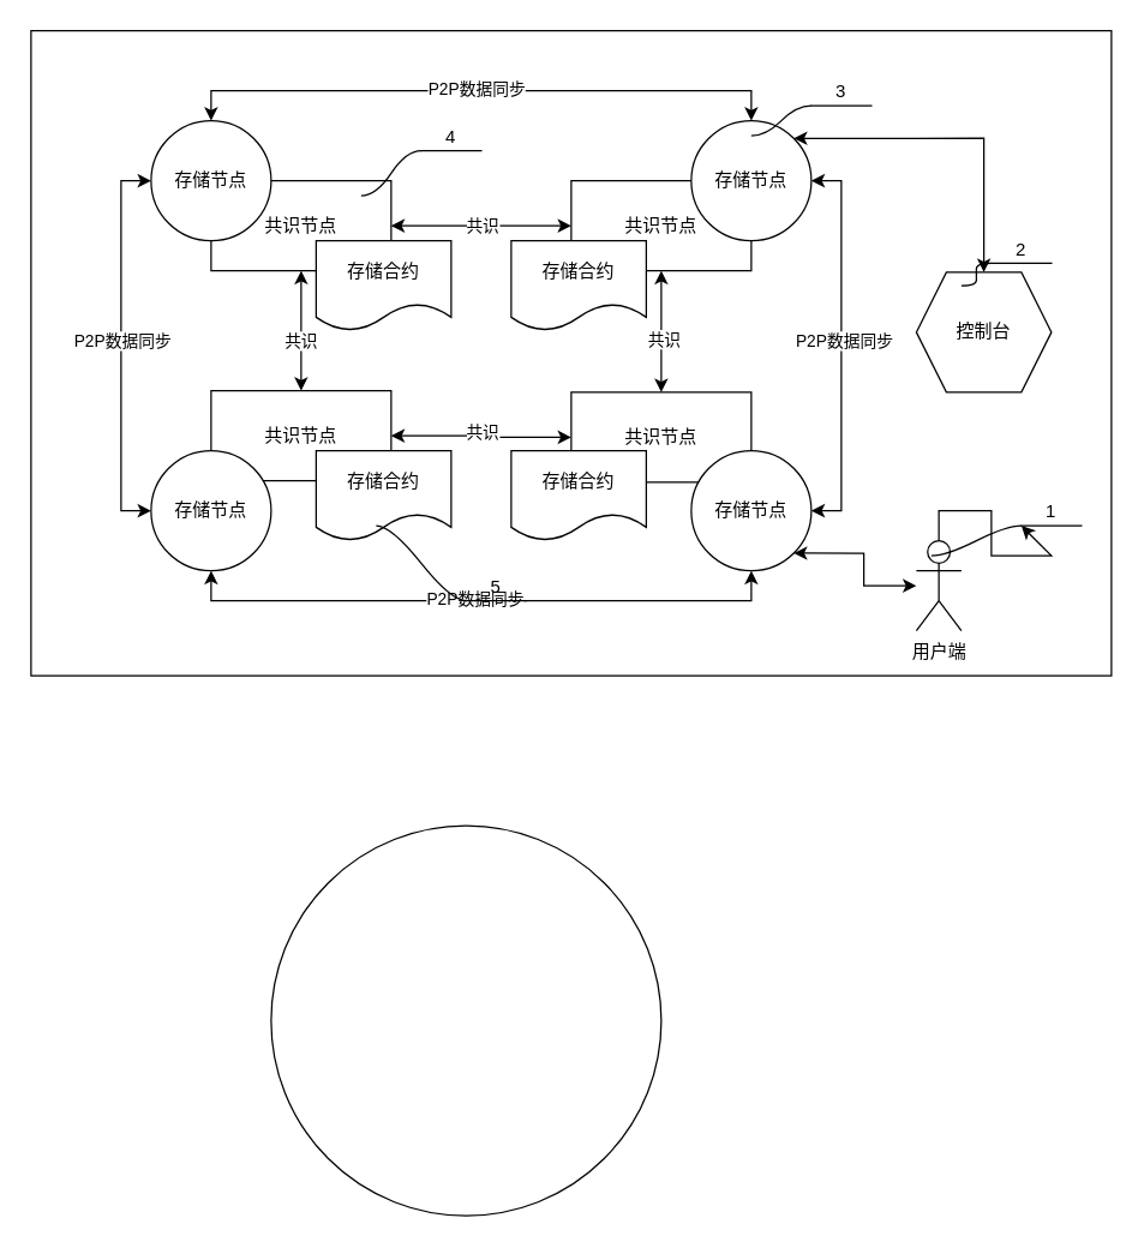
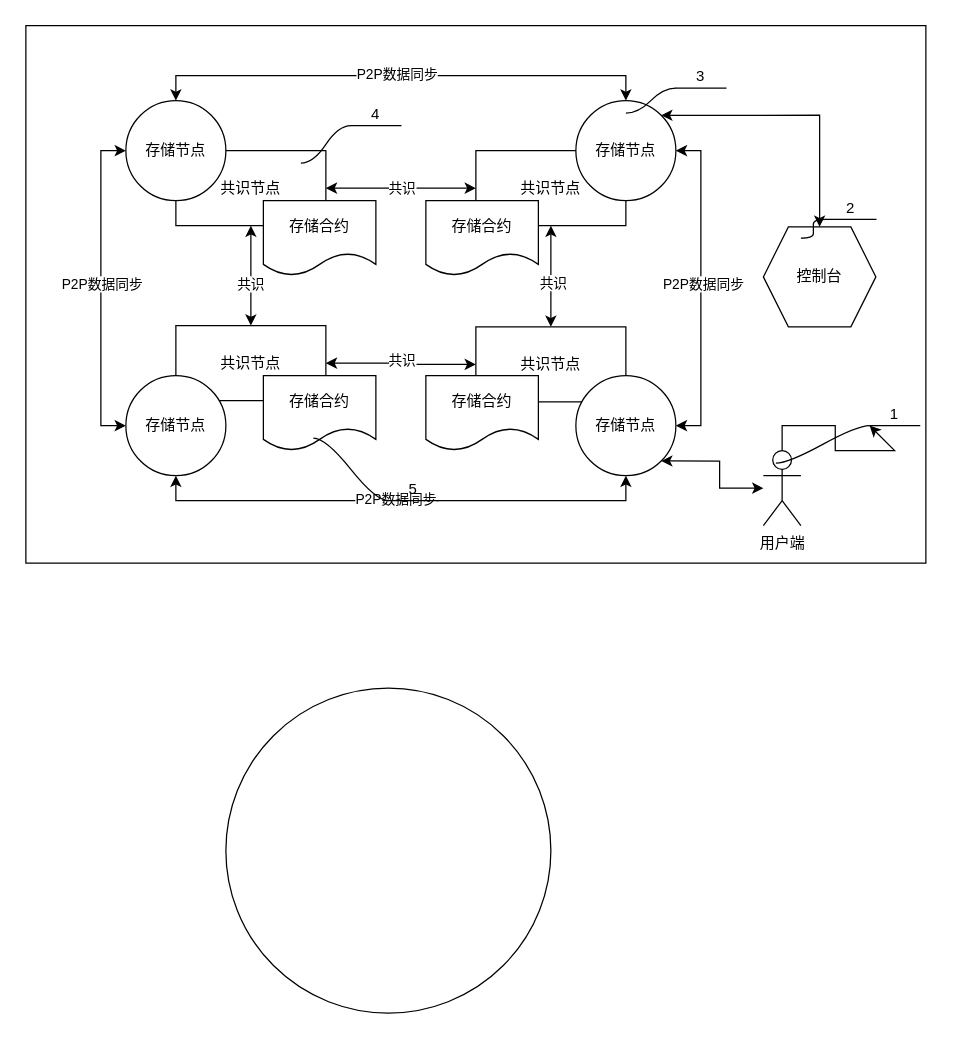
  <mxCell id="0" />
  <mxCell id="1" parent="0" />
  <mxCell id="2" value="" style="rounded=0;whiteSpace=wrap;html=1;" parent="1" vertex="1"><mxGeometry x="20" width="720" height="430" as="geometry" y="20" /></mxCell>
  <mxCell id="3" style="edgeStyle=orthogonalEdgeStyle;rounded=0;orthogonalLoop=1;jettySize=auto;html=1;exitX=0.5;exitY=1;exitDx=0;exitDy=0;startArrow=classic;startFill=1;" parent="1" source="5" target="11" edge="1"><mxGeometry relative="1" as="geometry" /></mxCell>
  <mxCell id="4" value="共识" style="edgeLabel;html=1;align=center;verticalAlign=middle;resizable=0;points=[];" parent="3" vertex="1" connectable="0"><mxGeometry x="0.15" y="-1" relative="1" as="geometry"><mxPoint as="offset" /></mxGeometry></mxCell>
  <mxCell id="5" value="共识节点" style="rounded=0;whiteSpace=wrap;html=1;" parent="1" vertex="1"><mxGeometry x="140" y="120" width="120" height="60" as="geometry" /></mxCell>
  <mxCell id="6" style="edgeStyle=orthogonalEdgeStyle;rounded=0;orthogonalLoop=1;jettySize=auto;html=1;exitX=0;exitY=0.5;exitDx=0;exitDy=0;entryX=1;entryY=0.5;entryDx=0;entryDy=0;startArrow=classic;startFill=1;" parent="1" source="8" target="5" edge="1"><mxGeometry relative="1" as="geometry" /></mxCell>
  <mxCell id="7" value="共识" style="edgeLabel;html=1;align=center;verticalAlign=middle;resizable=0;points=[];" parent="6" vertex="1" connectable="0"><mxGeometry y="-1" relative="1" as="geometry"><mxPoint as="offset" /></mxGeometry></mxCell>
  <mxCell id="8" value="共识节点" style="rounded=0;whiteSpace=wrap;html=1;" parent="1" vertex="1"><mxGeometry x="380" y="120" width="120" height="60" as="geometry" /></mxCell>
  <mxCell id="9" style="edgeStyle=orthogonalEdgeStyle;rounded=0;orthogonalLoop=1;jettySize=auto;html=1;exitX=1;exitY=0.5;exitDx=0;exitDy=0;entryX=0;entryY=0.5;entryDx=0;entryDy=0;startArrow=classic;startFill=1;" parent="1" source="11" target="14" edge="1"><mxGeometry relative="1" as="geometry" /></mxCell>
  <mxCell id="10" value="共识" style="edgeLabel;html=1;align=center;verticalAlign=middle;resizable=0;points=[];" parent="9" vertex="1" connectable="0"><mxGeometry y="4" relative="1" as="geometry"><mxPoint as="offset" /></mxGeometry></mxCell>
  <mxCell id="11" value="共识节点" style="rounded=0;whiteSpace=wrap;html=1;" parent="1" vertex="1"><mxGeometry x="140" y="260" width="120" height="60" as="geometry" /></mxCell>
  <mxCell id="12" style="edgeStyle=orthogonalEdgeStyle;rounded=0;orthogonalLoop=1;jettySize=auto;html=1;exitX=0.5;exitY=0;exitDx=0;exitDy=0;entryX=0.5;entryY=1;entryDx=0;entryDy=0;startArrow=classic;startFill=1;" parent="1" source="14" target="8" edge="1"><mxGeometry relative="1" as="geometry" /></mxCell>
  <mxCell id="13" value="共识" style="edgeLabel;html=1;align=center;verticalAlign=middle;resizable=0;points=[];" parent="12" vertex="1" connectable="0"><mxGeometry x="-0.1" y="-1" relative="1" as="geometry"><mxPoint as="offset" /></mxGeometry></mxCell>
  <mxCell id="14" value="共识节点" style="rounded=0;whiteSpace=wrap;html=1;" parent="1" vertex="1"><mxGeometry x="380" y="261" width="120" height="60" as="geometry" /></mxCell>
  <mxCell id="15" value="存储合约" style="shape=document;whiteSpace=wrap;html=1;boundedLbl=1;" parent="1" vertex="1"><mxGeometry x="210" y="300" width="90" height="60" as="geometry" /></mxCell>
  <mxCell id="16" value="存储合约" style="shape=document;whiteSpace=wrap;html=1;boundedLbl=1;" parent="1" vertex="1"><mxGeometry x="340" y="300" width="90" height="60" as="geometry" /></mxCell>
  <mxCell id="17" value="存储合约" style="shape=document;whiteSpace=wrap;html=1;boundedLbl=1;" parent="1" vertex="1"><mxGeometry x="340" y="160" width="90" height="60" as="geometry" /></mxCell>
  <mxCell id="18" value="存储合约" style="shape=document;whiteSpace=wrap;html=1;boundedLbl=1;" parent="1" vertex="1"><mxGeometry x="210" y="160" width="90" height="60" as="geometry" /></mxCell>
  <mxCell id="19" style="edgeStyle=orthogonalEdgeStyle;rounded=0;orthogonalLoop=1;jettySize=auto;html=1;exitX=0.5;exitY=1;exitDx=0;exitDy=0;entryX=0.5;entryY=1;entryDx=0;entryDy=0;startArrow=classic;startFill=1;" parent="1" source="23" target="25" edge="1"><mxGeometry relative="1" as="geometry" /></mxCell>
  <mxCell id="20" value="P2P数据同步" style="edgeLabel;html=1;align=center;verticalAlign=middle;resizable=0;points=[];" parent="19" vertex="1" connectable="0"><mxGeometry x="-0.025" y="2" relative="1" as="geometry"><mxPoint as="offset" /></mxGeometry></mxCell>
  <mxCell id="21" style="edgeStyle=orthogonalEdgeStyle;rounded=0;orthogonalLoop=1;jettySize=auto;html=1;exitX=0;exitY=0.5;exitDx=0;exitDy=0;entryX=0;entryY=0.5;entryDx=0;entryDy=0;startArrow=classic;startFill=1;" parent="1" source="23" target="32" edge="1"><mxGeometry relative="1" as="geometry" /></mxCell>
  <mxCell id="22" value="P2P数据同步" style="edgeLabel;html=1;align=center;verticalAlign=middle;resizable=0;points=[];" parent="21" vertex="1" connectable="0"><mxGeometry x="0.031" relative="1" as="geometry"><mxPoint as="offset" /></mxGeometry></mxCell>
  <mxCell id="23" value="存储节点" style="ellipse;whiteSpace=wrap;html=1;aspect=fixed;" parent="1" vertex="1"><mxGeometry x="100" y="300" width="80" height="80" as="geometry" /></mxCell>
  <mxCell id="24" style="edgeStyle=orthogonalEdgeStyle;rounded=0;orthogonalLoop=1;jettySize=auto;html=1;exitX=1;exitY=1;exitDx=0;exitDy=0;startArrow=classic;startFill=1;" parent="1" source="25" target="40" edge="1"><mxGeometry relative="1" as="geometry" /></mxCell>
  <mxCell id="25" value="存储节点" style="ellipse;whiteSpace=wrap;html=1;aspect=fixed;" parent="1" vertex="1"><mxGeometry x="460" y="300" width="80" height="80" as="geometry" /></mxCell>
  <mxCell id="26" style="edgeStyle=orthogonalEdgeStyle;rounded=0;orthogonalLoop=1;jettySize=auto;html=1;exitX=1;exitY=0.5;exitDx=0;exitDy=0;entryX=1;entryY=0.5;entryDx=0;entryDy=0;startArrow=classic;startFill=1;" parent="1" source="29" target="25" edge="1"><mxGeometry relative="1" as="geometry" /></mxCell>
  <mxCell id="27" value="P2P数据同步" style="edgeLabel;html=1;align=center;verticalAlign=middle;resizable=0;points=[];" parent="26" vertex="1" connectable="0"><mxGeometry x="-0.031" y="1" relative="1" as="geometry"><mxPoint as="offset" /></mxGeometry></mxCell>
  <mxCell id="28" style="edgeStyle=orthogonalEdgeStyle;rounded=0;orthogonalLoop=1;jettySize=auto;html=1;exitX=1;exitY=0;exitDx=0;exitDy=0;entryX=0.5;entryY=0;entryDx=0;entryDy=0;startArrow=classic;startFill=1;" parent="1" source="29" target="43" edge="1"><mxGeometry relative="1" as="geometry" /></mxCell>
  <mxCell id="29" value="存储节点" style="ellipse;whiteSpace=wrap;html=1;aspect=fixed;" parent="1" vertex="1"><mxGeometry x="460" y="80" width="80" height="80" as="geometry" /></mxCell>
  <mxCell id="30" style="edgeStyle=orthogonalEdgeStyle;rounded=0;orthogonalLoop=1;jettySize=auto;html=1;exitX=0.5;exitY=0;exitDx=0;exitDy=0;entryX=0.5;entryY=0;entryDx=0;entryDy=0;startArrow=classic;startFill=1;" parent="1" source="32" target="29" edge="1"><mxGeometry relative="1" as="geometry"><Array as="points"><mxPoint x="140" y="60" /><mxPoint x="500" y="60" /></Array></mxGeometry></mxCell>
  <mxCell id="31" value="P2P数据同步" style="edgeLabel;html=1;align=center;verticalAlign=middle;resizable=0;points=[];" parent="30" vertex="1" connectable="0"><mxGeometry x="-0.02" y="2" relative="1" as="geometry"><mxPoint as="offset" /></mxGeometry></mxCell>
  <mxCell id="32" value="存储节点" style="ellipse;whiteSpace=wrap;html=1;aspect=fixed;" parent="1" vertex="1"><mxGeometry x="100" y="80" width="80" height="80" as="geometry" /></mxCell>
  <mxCell id="33" value="3" style="whiteSpace=wrap;html=1;shape=partialRectangle;top=0;left=0;bottom=1;right=0;points=[[0,1],[1,1]];fillColor=none;align=center;verticalAlign=bottom;routingCenterY=0.5;snapToPoint=1;recursiveResize=0;autosize=1;treeFolding=1;treeMoving=1;newEdgeStyle={&quot;edgeStyle&quot;:&quot;entityRelationEdgeStyle&quot;,&quot;startArrow&quot;:&quot;none&quot;,&quot;endArrow&quot;:&quot;none&quot;,&quot;segment&quot;:10,&quot;curved&quot;:1};" parent="1" vertex="1"><mxGeometry x="540" y="50" width="40" height="20" as="geometry" /></mxCell>
  <mxCell id="34" value="" style="edgeStyle=entityRelationEdgeStyle;startArrow=none;endArrow=none;segment=10;curved=1;" parent="1" target="33" edge="1"><mxGeometry relative="1" as="geometry"><mxPoint x="500" y="90" as="sourcePoint" /></mxGeometry></mxCell>
  <mxCell id="35" value="4" style="whiteSpace=wrap;html=1;shape=partialRectangle;top=0;left=0;bottom=1;right=0;points=[[0,1],[1,1]];fillColor=none;align=center;verticalAlign=bottom;routingCenterY=0.5;snapToPoint=1;recursiveResize=0;autosize=1;treeFolding=1;treeMoving=1;newEdgeStyle={&quot;edgeStyle&quot;:&quot;entityRelationEdgeStyle&quot;,&quot;startArrow&quot;:&quot;none&quot;,&quot;endArrow&quot;:&quot;none&quot;,&quot;segment&quot;:10,&quot;curved&quot;:1};" parent="1" vertex="1"><mxGeometry x="280" y="80" width="40" height="20" as="geometry" /></mxCell>
  <mxCell id="36" value="" style="edgeStyle=entityRelationEdgeStyle;startArrow=none;endArrow=none;segment=10;curved=1;" parent="1" target="35" edge="1"><mxGeometry relative="1" as="geometry"><mxPoint x="240" y="130" as="sourcePoint" /></mxGeometry></mxCell>
  <mxCell id="37" value="5" style="whiteSpace=wrap;html=1;shape=partialRectangle;top=0;left=0;bottom=1;right=0;points=[[0,1],[1,1]];fillColor=none;align=center;verticalAlign=bottom;routingCenterY=0.5;snapToPoint=1;recursiveResize=0;autosize=1;treeFolding=1;treeMoving=1;newEdgeStyle={&quot;edgeStyle&quot;:&quot;entityRelationEdgeStyle&quot;,&quot;startArrow&quot;:&quot;none&quot;,&quot;endArrow&quot;:&quot;none&quot;,&quot;segment&quot;:10,&quot;curved&quot;:1};" parent="1" vertex="1"><mxGeometry x="310" y="380" width="40" height="20" as="geometry" /></mxCell>
  <mxCell id="38" value="" style="edgeStyle=entityRelationEdgeStyle;startArrow=none;endArrow=none;segment=10;curved=1;" parent="1" target="37" edge="1"><mxGeometry relative="1" as="geometry"><mxPoint x="250" y="350" as="sourcePoint" /></mxGeometry></mxCell>
  <mxCell id="39" style="edgeStyle=orthogonalEdgeStyle;rounded=0;orthogonalLoop=1;jettySize=auto;html=1;exitX=0.5;exitY=0;exitDx=0;exitDy=0;exitPerimeter=0;startArrow=none;startFill=0;" parent="1" source="40" target="41" edge="1"><mxGeometry relative="1" as="geometry" /></mxCell>
  <mxCell id="40" value="用户端" style="shape=umlActor;verticalLabelPosition=bottom;verticalAlign=top;html=1;outlineConnect=0;" parent="1" vertex="1"><mxGeometry x="610" y="360" width="30" height="60" as="geometry" /></mxCell>
- <mxCell id="41" value="1" style="whiteSpace=wrap;html=1;shape=partialRectangle;top=0;left=0;bottom=1;right=0;points=[[0,1],[1,1]];fillColor=none;align=center;verticalAlign=bottom;routingCenterY=0.5;snapToPoint=1;recursiveResize=0;autosize=1;treeFolding=1;treeMoving=1;newEdgeStyle={&quot;edgeStyle&quot;:&quot;entityRelationEdgeStyle&quot;,&quot;startArrow&quot;:&quot;none&quot;,&quot;endArrow&quot;:&quot;none&quot;,&quot;segment&quot;:10,&quot;curved&quot;:1};" parent="1" vertex="1"><mxGeometry x="680" y="330" width="40" height="20" as="geometry" /></mxCell>
+ <mxCell id="41" value="1" style="whiteSpace=wrap;html=1;shape=partialRectangle;top=0;left=0;bottom=1;right=0;points=[[0,1],[1,1]];fillColor=none;align=center;verticalAlign=bottom;routingCenterY=0.5;snapToPoint=1;recursiveResize=0;autosize=1;treeFolding=1;treeMoving=1;newEdgeStyle={&quot;edgeStyle&quot;:&quot;entityRelationEdgeStyle&quot;,&quot;startArrow&quot;:&quot;none&quot;,&quot;endArrow&quot;:&quot;none&quot;,&quot;segment&quot;:10,&quot;curved&quot;:1};" parent="1" vertex="1"><mxGeometry x="695" y="320" width="40" height="20" as="geometry" /></mxCell>
  <mxCell id="42" value="" style="edgeStyle=entityRelationEdgeStyle;startArrow=none;endArrow=none;segment=10;curved=1;" parent="1" target="41" edge="1"><mxGeometry relative="1" as="geometry"><mxPoint x="620" y="370" as="sourcePoint" /></mxGeometry></mxCell>
  <mxCell id="43" value="控制台" style="shape=hexagon;perimeter=hexagonPerimeter2;whiteSpace=wrap;html=1;fixedSize=1;" parent="1" vertex="1"><mxGeometry x="610" y="181" width="90" height="80" as="geometry" /></mxCell>
  <mxCell id="44" value="2" style="whiteSpace=wrap;html=1;shape=partialRectangle;top=0;left=0;bottom=1;right=0;points=[[0,1],[1,1]];fillColor=none;align=center;verticalAlign=bottom;routingCenterY=0.5;snapToPoint=1;recursiveResize=0;autosize=1;treeFolding=1;treeMoving=1;newEdgeStyle={&quot;edgeStyle&quot;:&quot;entityRelationEdgeStyle&quot;,&quot;startArrow&quot;:&quot;none&quot;,&quot;endArrow&quot;:&quot;none&quot;,&quot;segment&quot;:10,&quot;curved&quot;:1};" parent="1" vertex="1"><mxGeometry x="660" y="155" width="40" height="20" as="geometry" /></mxCell>
  <mxCell id="45" value="" style="edgeStyle=entityRelationEdgeStyle;startArrow=none;endArrow=none;segment=10;curved=1;" parent="1" target="44" edge="1"><mxGeometry relative="1" as="geometry"><mxPoint x="640" y="190" as="sourcePoint" /></mxGeometry></mxCell>
  <mxCell id="46" value="" style="ellipse;whiteSpace=wrap;html=1;aspect=fixed;" parent="1" vertex="1"><mxGeometry x="180" y="550" width="260" height="260" as="geometry" /></mxCell>
